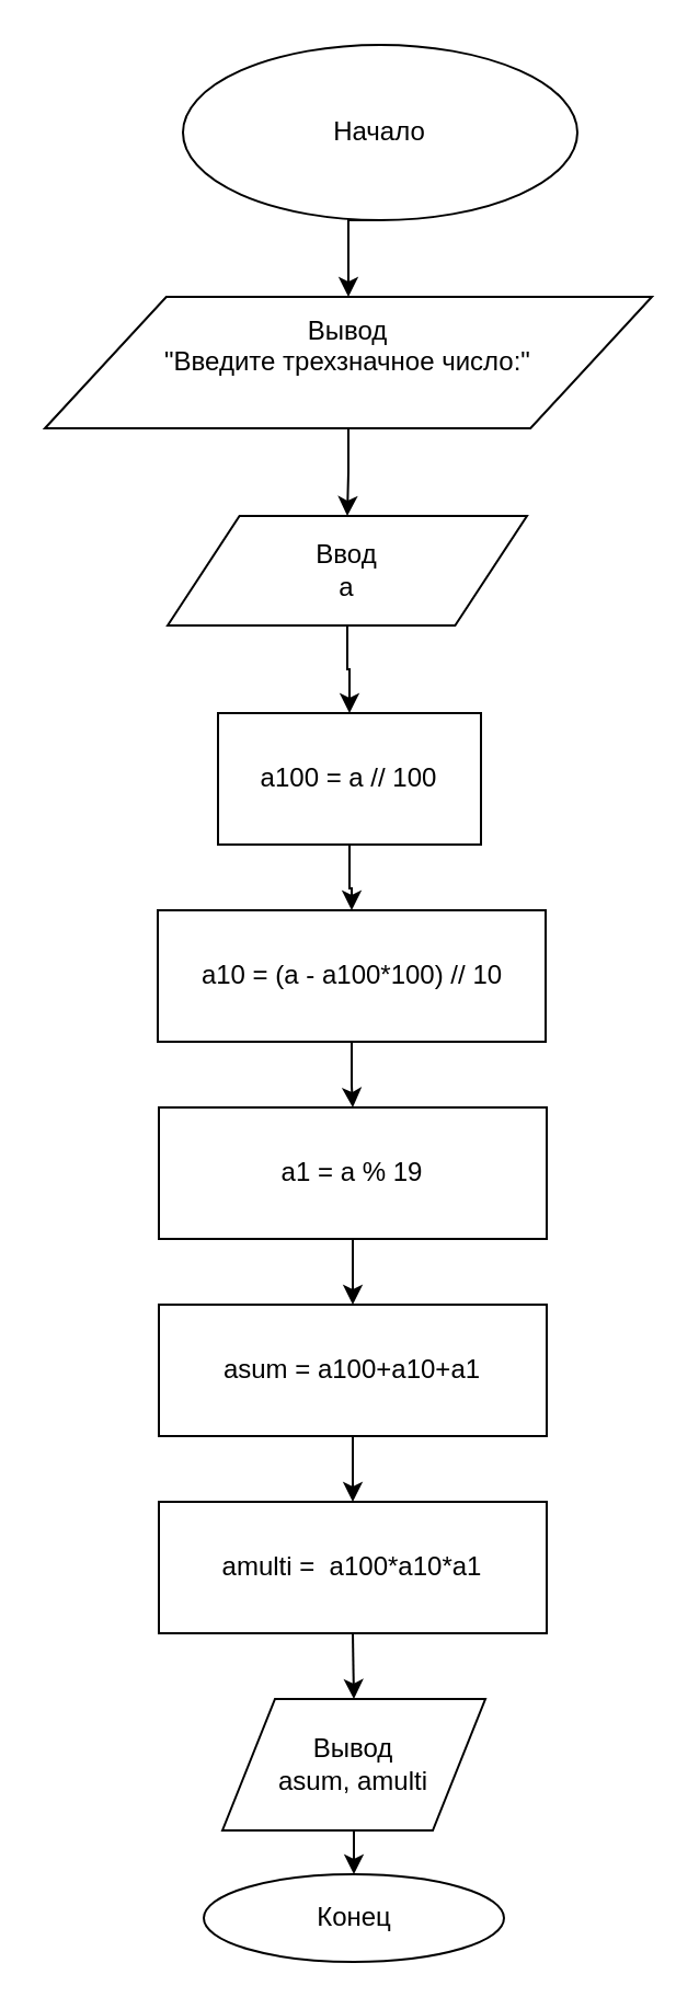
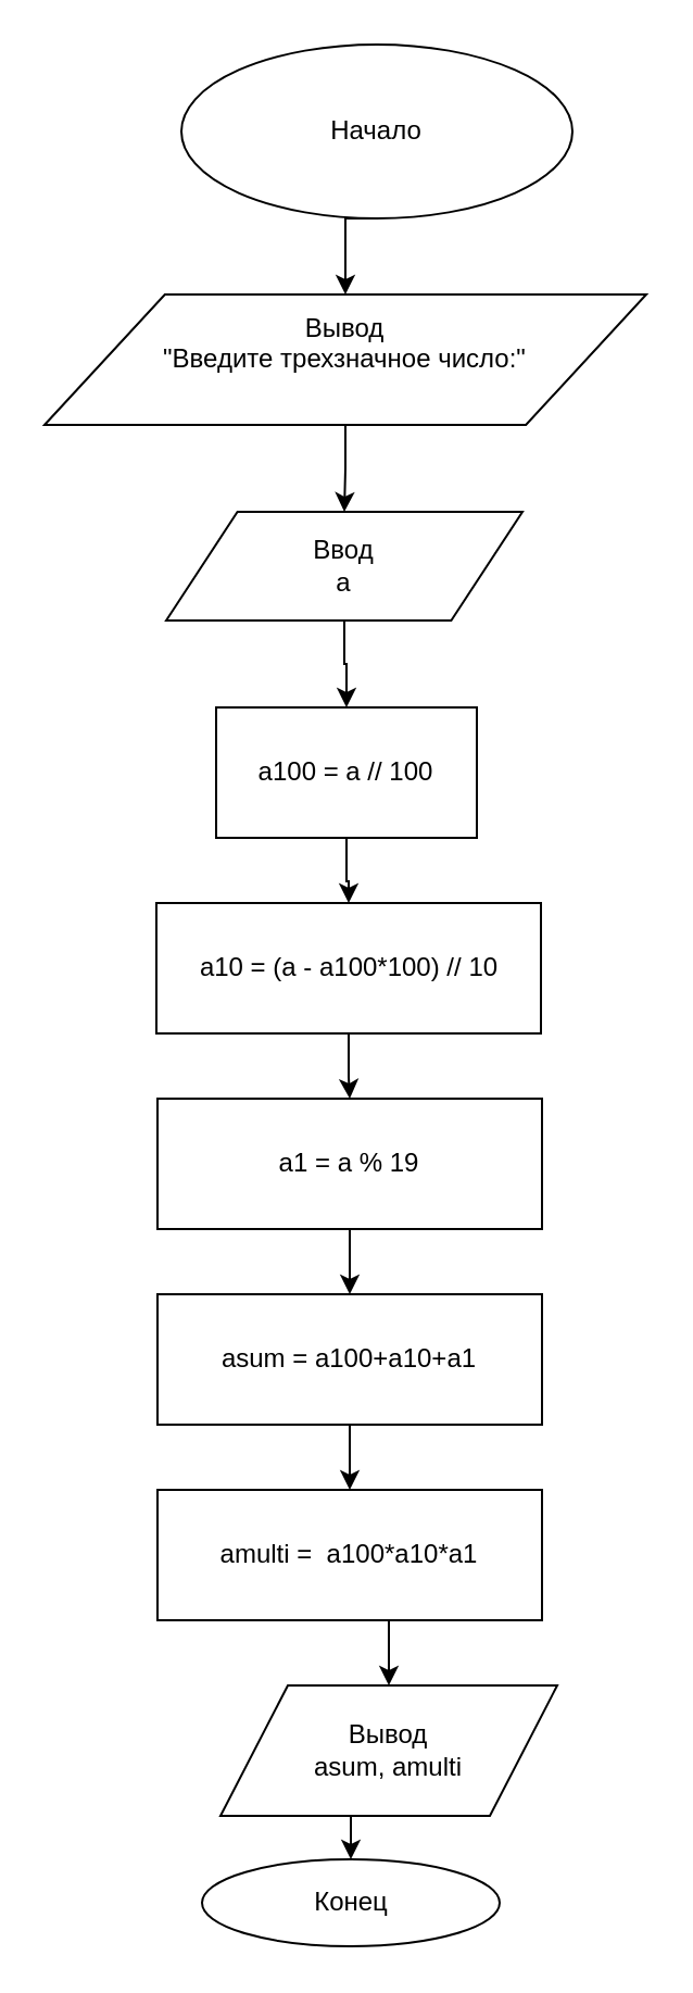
  <mxCell id="0" />
  <mxCell id="1" parent="0" />
  <mxCell id="2" style="edgeStyle=orthogonalEdgeStyle;rounded=0;orthogonalLoop=1;jettySize=auto;html=1;exitX=0.5;exitY=1;exitDx=0;exitDy=0;entryX=0.5;entryY=0;entryDx=0;entryDy=0;" edge="1" parent="1" source="3" target="5"><mxGeometry relative="1" as="geometry" /></mxCell>
  <mxCell id="3" value="Начало" style="ellipse;whiteSpace=wrap;html=1;" vertex="1" parent="1"><mxGeometry x="83" y="20" width="180" height="80" as="geometry" /></mxCell>
  <mxCell id="4" value="" style="edgeStyle=orthogonalEdgeStyle;rounded=0;orthogonalLoop=1;jettySize=auto;html=1;" edge="1" parent="1" source="5" target="7"><mxGeometry relative="1" as="geometry" /></mxCell>
  <mxCell id="5" value="Вывод&lt;br&gt;&quot;Введите трехзначное число:&quot;&lt;br&gt;&lt;br&gt;" style="shape=parallelogram;perimeter=parallelogramPerimeter;whiteSpace=wrap;html=1;" vertex="1" parent="1"><mxGeometry x="20" y="135" width="277" height="60" as="geometry" /></mxCell>
  <mxCell id="6" style="edgeStyle=orthogonalEdgeStyle;rounded=0;orthogonalLoop=1;jettySize=auto;html=1;exitX=0.5;exitY=1;exitDx=0;exitDy=0;entryX=0.5;entryY=0;entryDx=0;entryDy=0;" edge="1" parent="1" source="7" target="9"><mxGeometry relative="1" as="geometry" /></mxCell>
  <mxCell id="7" value="Ввод&lt;br&gt;а&lt;br&gt;" style="shape=parallelogram;perimeter=parallelogramPerimeter;whiteSpace=wrap;html=1;" vertex="1" parent="1"><mxGeometry x="76" y="235" width="164" height="50" as="geometry" /></mxCell>
  <mxCell id="8" value="" style="edgeStyle=orthogonalEdgeStyle;rounded=0;orthogonalLoop=1;jettySize=auto;html=1;" edge="1" parent="1" source="9" target="11"><mxGeometry relative="1" as="geometry" /></mxCell>
  <mxCell id="9" value="a100 = a // 100" style="rounded=0;whiteSpace=wrap;html=1;" vertex="1" parent="1"><mxGeometry x="99" y="325" width="120" height="60" as="geometry" /></mxCell>
  <mxCell id="10" value="" style="edgeStyle=orthogonalEdgeStyle;rounded=0;orthogonalLoop=1;jettySize=auto;html=1;" edge="1" parent="1" source="11" target="13"><mxGeometry relative="1" as="geometry" /></mxCell>
  <mxCell id="11" value="a10 = (a - a100*100) // 10" style="rounded=0;whiteSpace=wrap;html=1;" vertex="1" parent="1"><mxGeometry x="71.5" y="415" width="177" height="60" as="geometry" /></mxCell>
  <mxCell id="12" value="" style="edgeStyle=orthogonalEdgeStyle;rounded=0;orthogonalLoop=1;jettySize=auto;html=1;" edge="1" parent="1" source="13" target="15"><mxGeometry relative="1" as="geometry" /></mxCell>
  <mxCell id="13" value="a1 = a % 19" style="rounded=0;whiteSpace=wrap;html=1;" vertex="1" parent="1"><mxGeometry x="72" y="505" width="177" height="60" as="geometry" /></mxCell>
  <mxCell id="14" value="" style="edgeStyle=orthogonalEdgeStyle;rounded=0;orthogonalLoop=1;jettySize=auto;html=1;" edge="1" parent="1" source="15" target="17"><mxGeometry relative="1" as="geometry" /></mxCell>
  <mxCell id="15" value="asum = a100+a10+a1" style="rounded=0;whiteSpace=wrap;html=1;" vertex="1" parent="1"><mxGeometry x="72" y="595" width="177" height="60" as="geometry" /></mxCell>
  <mxCell id="16" style="edgeStyle=orthogonalEdgeStyle;rounded=0;orthogonalLoop=1;jettySize=auto;html=1;exitX=0.5;exitY=1;exitDx=0;exitDy=0;entryX=0.5;entryY=0;entryDx=0;entryDy=0;" edge="1" parent="1" source="17" target="19"><mxGeometry relative="1" as="geometry" /></mxCell>
  <mxCell id="17" value="amulti = &amp;nbsp;a100*a10*a1" style="rounded=0;whiteSpace=wrap;html=1;" vertex="1" parent="1"><mxGeometry x="72" y="685" width="177" height="60" as="geometry" /></mxCell>
  <mxCell id="18" style="edgeStyle=orthogonalEdgeStyle;rounded=0;orthogonalLoop=1;jettySize=auto;html=1;exitX=0.5;exitY=1;exitDx=0;exitDy=0;entryX=0.5;entryY=0;entryDx=0;entryDy=0;" edge="1" parent="1" source="19" target="20"><mxGeometry relative="1" as="geometry" /></mxCell>
- <mxCell id="19" value="Вывод&lt;br&gt;asum, amulti&lt;br&gt;" style="shape=parallelogram;perimeter=parallelogramPerimeter;whiteSpace=wrap;html=1;" vertex="1" parent="1"><mxGeometry x="101" y="775" width="120" height="60" as="geometry" /></mxCell>
+ <mxCell id="19" value="Вывод&lt;br&gt;asum, amulti&lt;br&gt;" style="shape=parallelogram;perimeter=parallelogramPerimeter;whiteSpace=wrap;html=1;" vertex="1" parent="1"><mxGeometry x="101" y="775" width="155" height="60" as="geometry" /></mxCell>
  <mxCell id="20" value="Конец" style="ellipse;whiteSpace=wrap;html=1;" vertex="1" parent="1"><mxGeometry x="92.5" y="855" width="137" height="40" as="geometry" /></mxCell>
